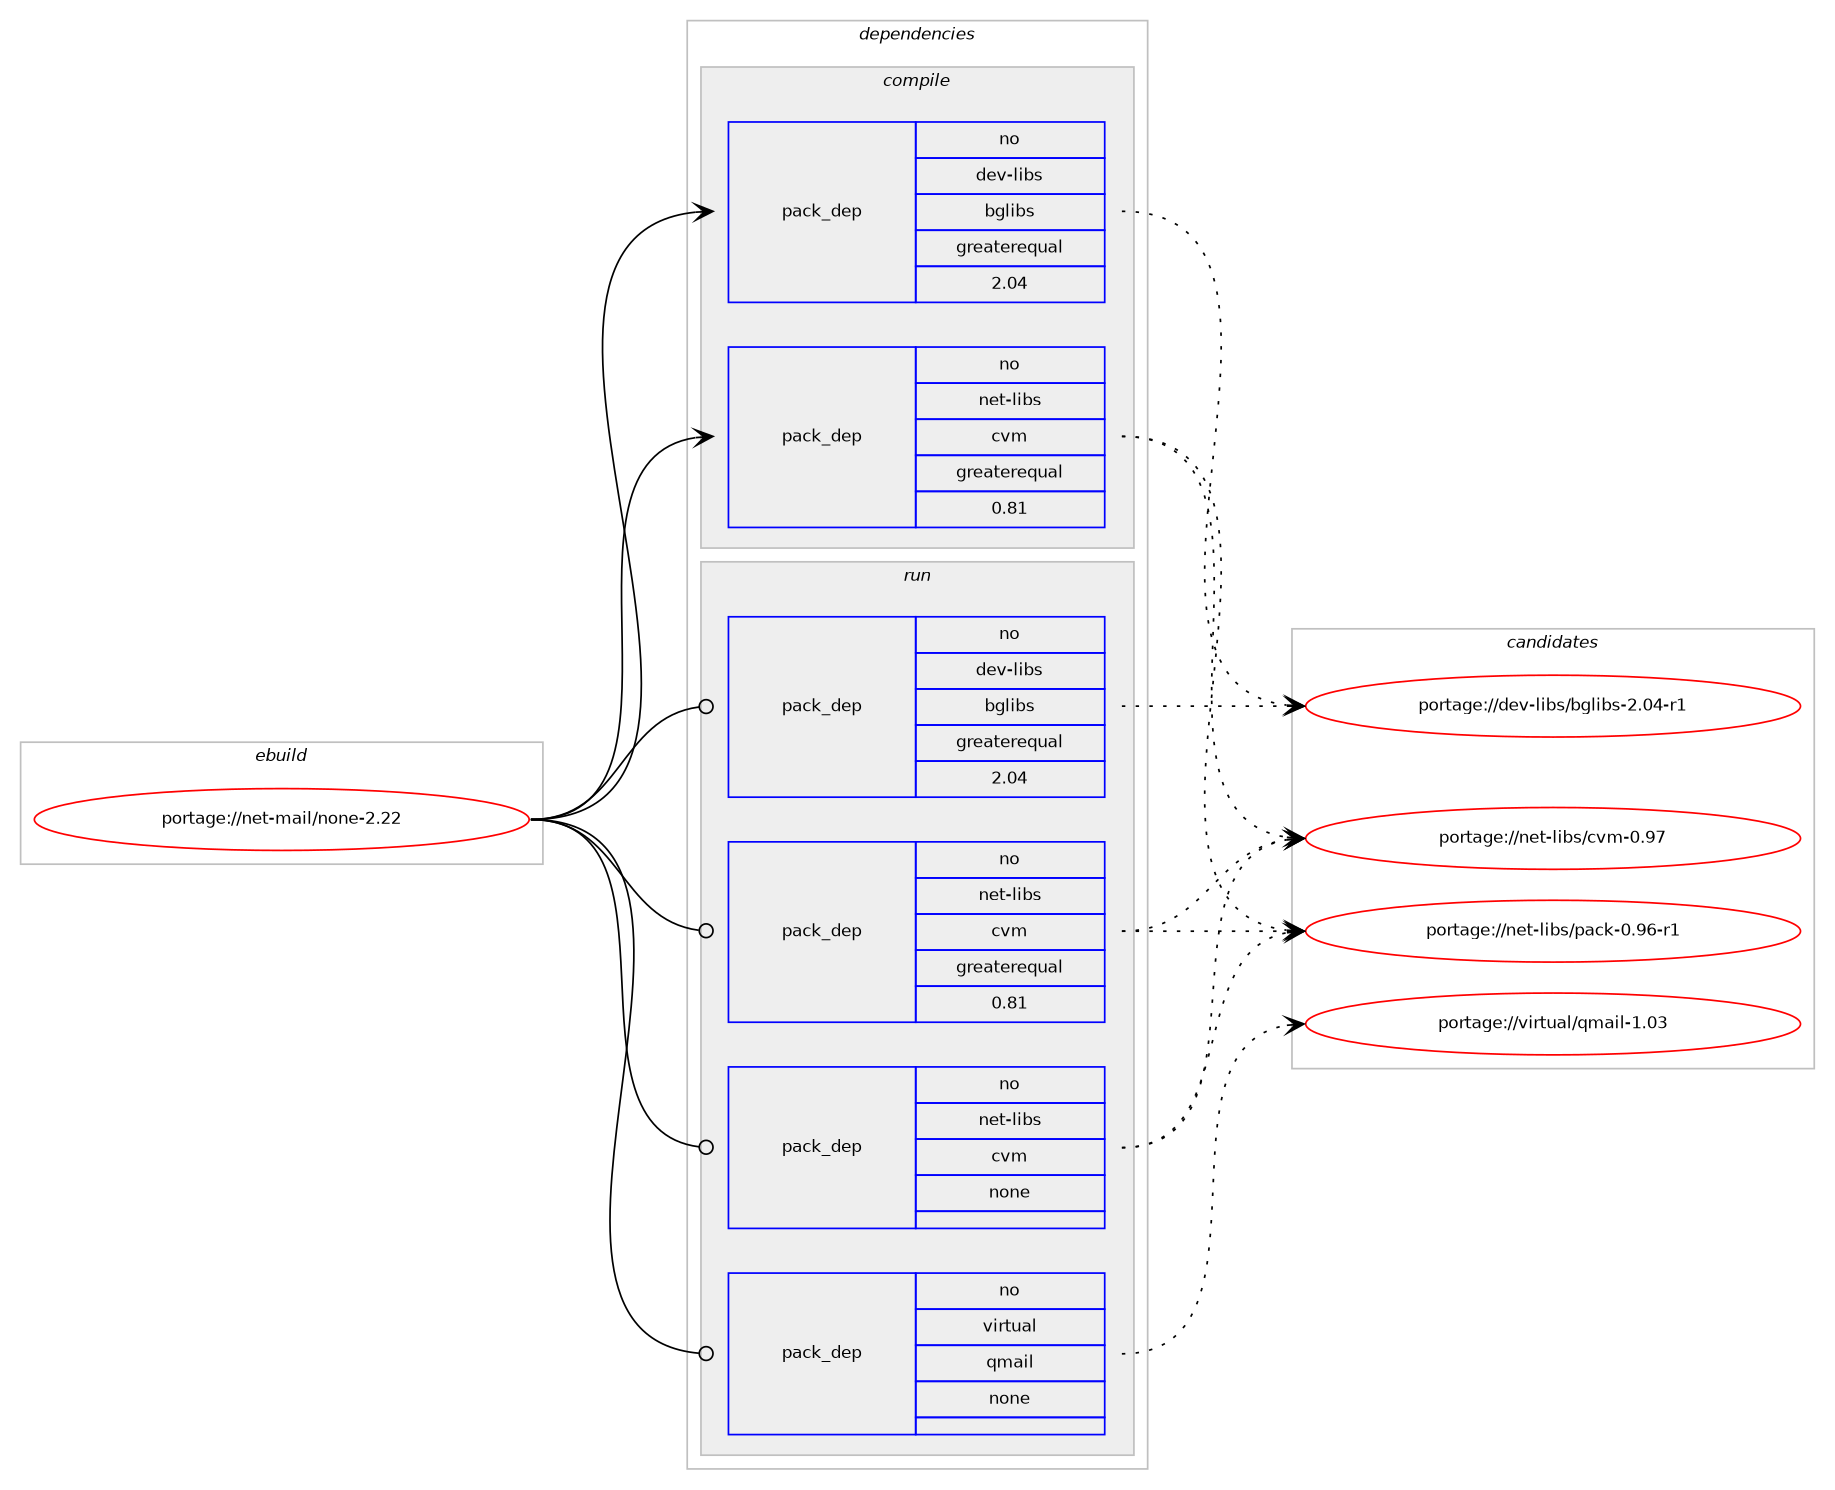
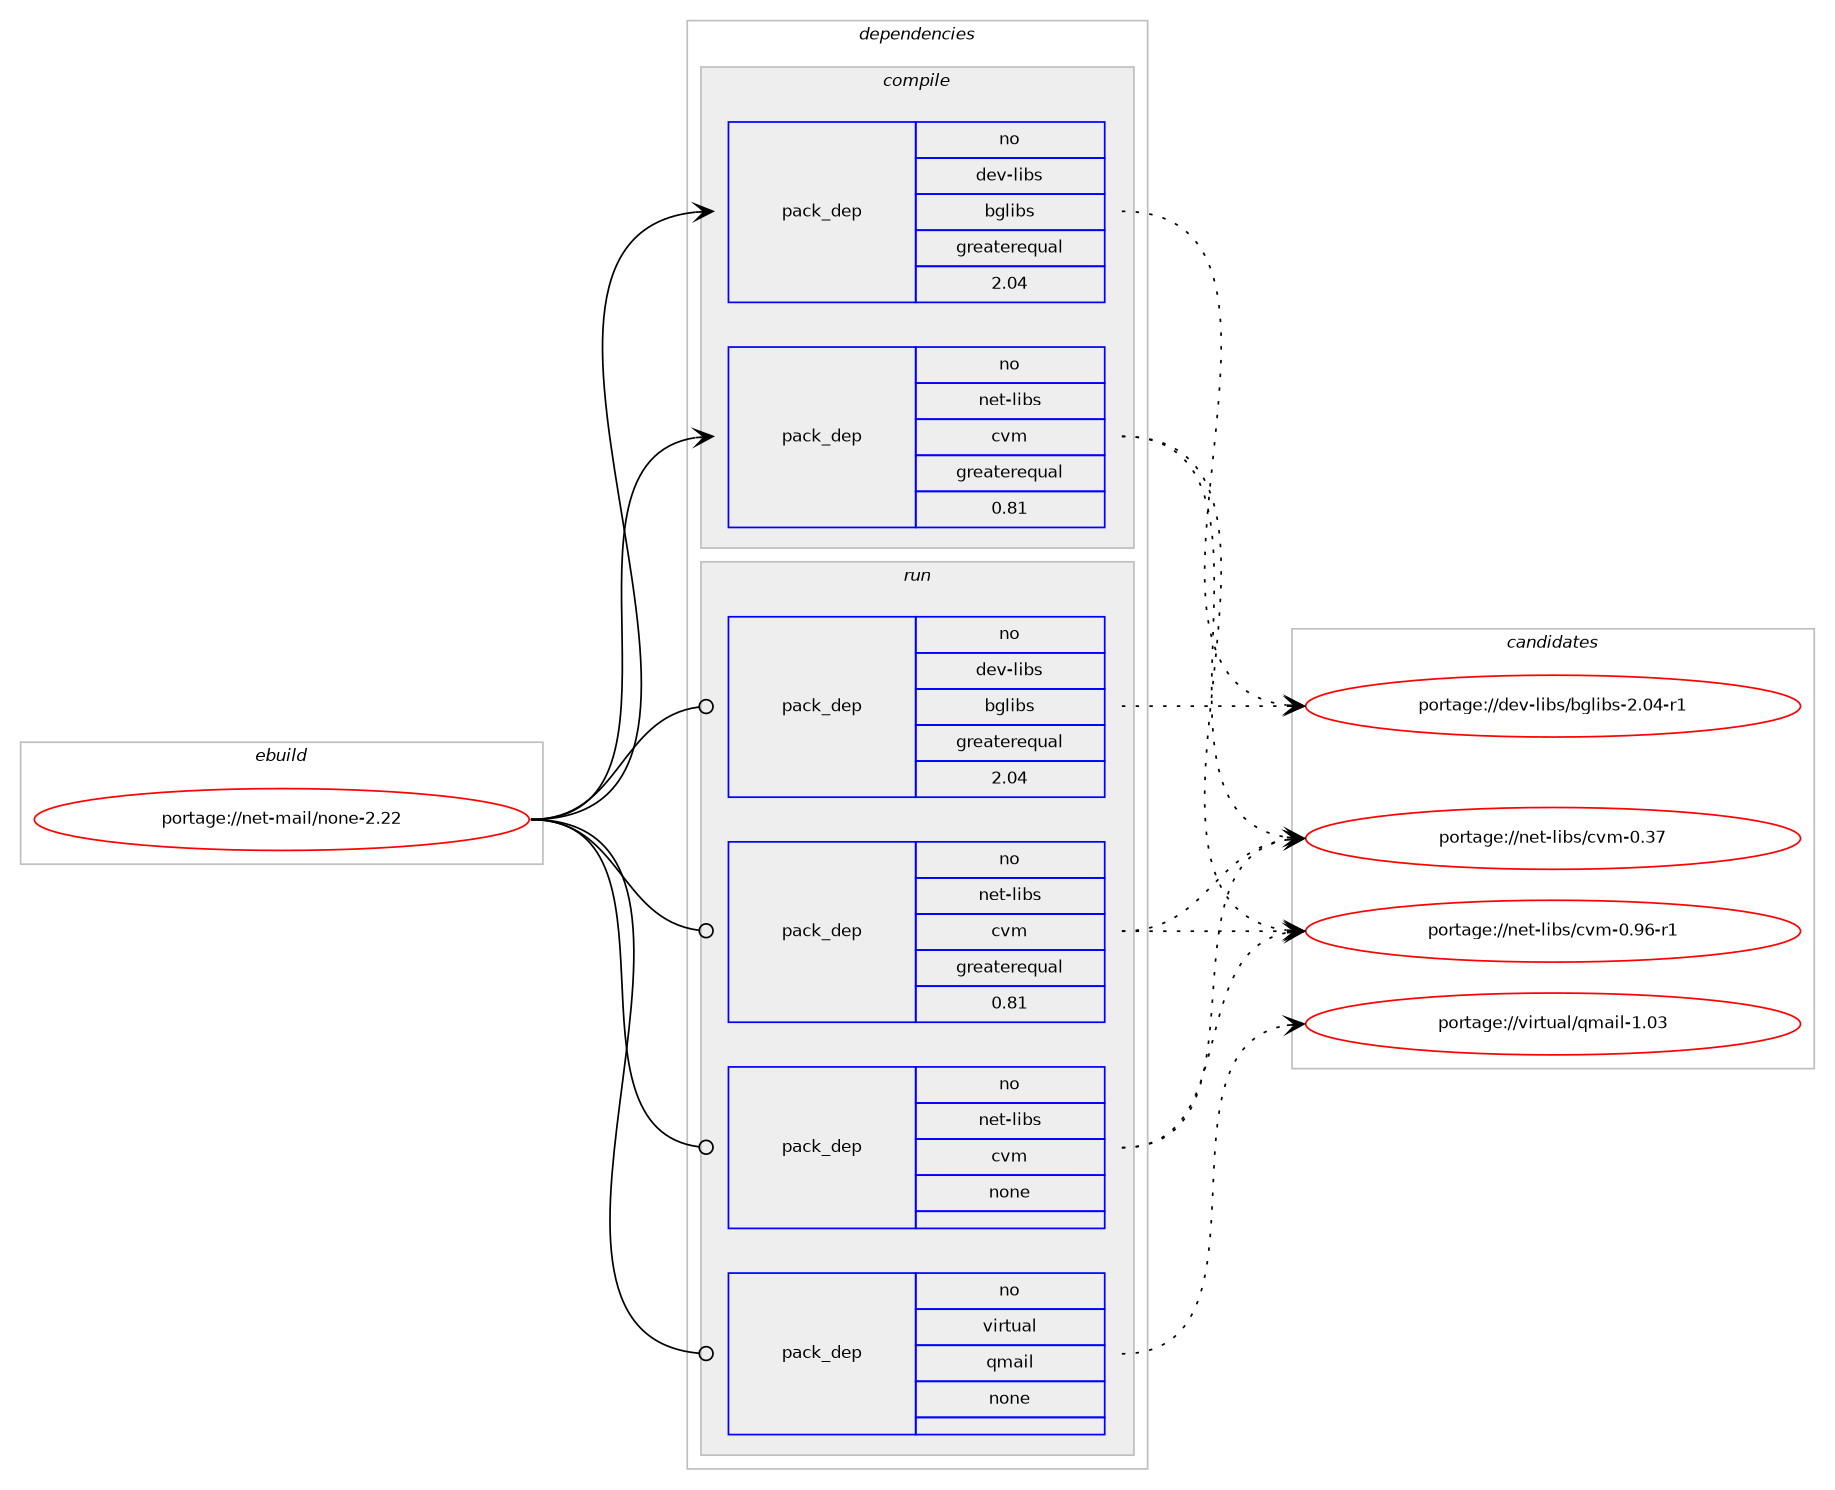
  digraph {
    compound=true
    concentrate=true
    fontname=Helvetica
    fontsize=10
    newrank=true
    rankdir=LR
    ranksep=1.5
    node [color=blue fontname=Helvetica fontsize=10 shape=none]
    edge [arrowhead=vee headport=w style=dotted tailport=e weight=100]
    n1 [color=red label="portage://net-mail/none-2.22" width=4 shape=""]
    n2 [label=<<TABLE BORDER="0" CELLBORDER="1" CELLSPACING="0" CELLPADDING="4" WIDTH="220"><TR><TD ROWSPAN="6" CELLPADDING="30">pack_dep</TD></TR><TR><TD WIDTH="110">no</TD></TR><TR><TD>dev-libs</TD></TR><TR><TD>bglibs</TD></TR><TR><TD>greaterequal</TD></TR><TR><TD>2.04</TD></TR></TABLE>>]
    n3 [label=<<TABLE BORDER="0" CELLBORDER="1" CELLSPACING="0" CELLPADDING="4" WIDTH="220"><TR><TD ROWSPAN="6" CELLPADDING="30">pack_dep</TD></TR><TR><TD WIDTH="110">no</TD></TR><TR><TD>net-libs</TD></TR><TR><TD>cvm</TD></TR><TR><TD>greaterequal</TD></TR><TR><TD>0.81</TD></TR></TABLE>>]
    n4 [label=<<TABLE BORDER="0" CELLBORDER="1" CELLSPACING="0" CELLPADDING="4" WIDTH="220"><TR><TD ROWSPAN="6" CELLPADDING="30">pack_dep</TD></TR><TR><TD WIDTH="110">no</TD></TR><TR><TD>dev-libs</TD></TR><TR><TD>bglibs</TD></TR><TR><TD>greaterequal</TD></TR><TR><TD>2.04</TD></TR></TABLE>>]
    n5 [label=<<TABLE BORDER="0" CELLBORDER="1" CELLSPACING="0" CELLPADDING="4" WIDTH="220"><TR><TD ROWSPAN="6" CELLPADDING="30">pack_dep</TD></TR><TR><TD WIDTH="110">no</TD></TR><TR><TD>net-libs</TD></TR><TR><TD>cvm</TD></TR><TR><TD>greaterequal</TD></TR><TR><TD>0.81</TD></TR></TABLE>>]
    n6 [label=<<TABLE BORDER="0" CELLBORDER="1" CELLSPACING="0" CELLPADDING="4" WIDTH="220"><TR><TD ROWSPAN="6" CELLPADDING="30">pack_dep</TD></TR><TR><TD WIDTH="110">no</TD></TR><TR><TD>net-libs</TD></TR><TR><TD>cvm</TD></TR><TR><TD>none</TD></TR><TR><TD></TD></TR></TABLE>>]
    n7 [label=<<TABLE BORDER="0" CELLBORDER="1" CELLSPACING="0" CELLPADDING="4" WIDTH="220"><TR><TD ROWSPAN="6" CELLPADDING="30">pack_dep</TD></TR><TR><TD WIDTH="110">no</TD></TR><TR><TD>virtual</TD></TR><TR><TD>qmail</TD></TR><TR><TD>none</TD></TR><TR><TD></TD></TR></TABLE>>]
    n8 [color=red label="portage://dev-libs/bglibs-2.04-r1" width=4 shape=""]
-   n9 [color=red label="portage://net-libs/cvm-0.97" width=4 shape=""]
-   n10 [color=red label="portage://net-libs/pack-0.96-r1" width=4 shape=""]
+   n9 [color=red label="portage://net-libs/cvm-0.37" width=4 shape=""]
+   n10 [color=red label="portage://net-libs/cvm-0.96-r1" width=4 shape=""]
    n11 [color=red label="portage://virtual/qmail-1.03" width=4 shape=""]
    subgraph cluster_1 {
      color=gray
      label=<<i>ebuild</i>>
      rank=same
      n1
    }
    subgraph cluster_2 {
      color=gray
      label=<<i>dependencies</i>>
      subgraph cluster_3 {
        color=gray
        fillcolor="#eeeeee"
        label=<<i>compile</i>>
        style=filled
        subgraph sub_4 {
          color=gray
          fillcolor="#eeeeee"
          label=<<i>compile</i>>
          style=filled
          n2
        }
        subgraph sub_5 {
          color=gray
          fillcolor="#eeeeee"
          label=<<i>compile</i>>
          style=filled
          n3
        }
      }
      subgraph cluster_6 {
        color=gray
        fillcolor="#eeeeee"
        label=<<i>compile and run</i>>
        style=filled
      }
      subgraph cluster_7 {
        color=gray
        fillcolor="#eeeeee"
        label=<<i>run</i>>
        style=filled
        subgraph sub_8 {
          color=gray
          fillcolor="#eeeeee"
          label=<<i>run</i>>
          style=filled
          n4
        }
        subgraph sub_9 {
          color=gray
          fillcolor="#eeeeee"
          label=<<i>run</i>>
          style=filled
          n5
        }
        subgraph sub_10 {
          color=gray
          fillcolor="#eeeeee"
          label=<<i>run</i>>
          style=filled
          n6
        }
        subgraph sub_11 {
          color=gray
          fillcolor="#eeeeee"
          label=<<i>run</i>>
          style=filled
          n7
        }
      }
    }
    subgraph cluster_12 {
      color=gray
      label=<<i>candidates</i>>
      rank=same
      subgraph sub_13 {
        color=black
        label=<<i>candidates</i>>
        nodesep=1
        rank=same
        n8
      }
      subgraph sub_14 {
        color=black
        label=<<i>candidates</i>>
        nodesep=1
        rank=same
        n9
        n10
      }
      subgraph sub_15 {
        color=black
        label=<<i>candidates</i>>
        nodesep=1
        rank=same
        n8
      }
      subgraph sub_16 {
        color=black
        label=<<i>candidates</i>>
        nodesep=1
        rank=same
        n9
        n10
      }
      subgraph sub_17 {
        color=black
        label=<<i>candidates</i>>
        nodesep=1
        rank=same
        n9
        n10
      }
      subgraph sub_18 {
        color=black
        label=<<i>candidates</i>>
        nodesep=1
        rank=same
        n11
      }
    }
    n1 -> n2 [style=solid weight=20]
    n1 -> n3 [style=solid weight=20]
    n1 -> n4 [arrowhead=odot style=solid weight=20]
    n1 -> n5 [arrowhead=odot style=solid weight=20]
    n1 -> n6 [arrowhead=odot style=solid weight=20]
    n1 -> n7 [arrowhead=odot style=solid weight=20]
    n2 -> n8
    n3 -> n9
    n3 -> n10
    n4 -> n8
    n5 -> n9
    n5 -> n10
    n6 -> n9
    n6 -> n10
    n7 -> n11
  }
